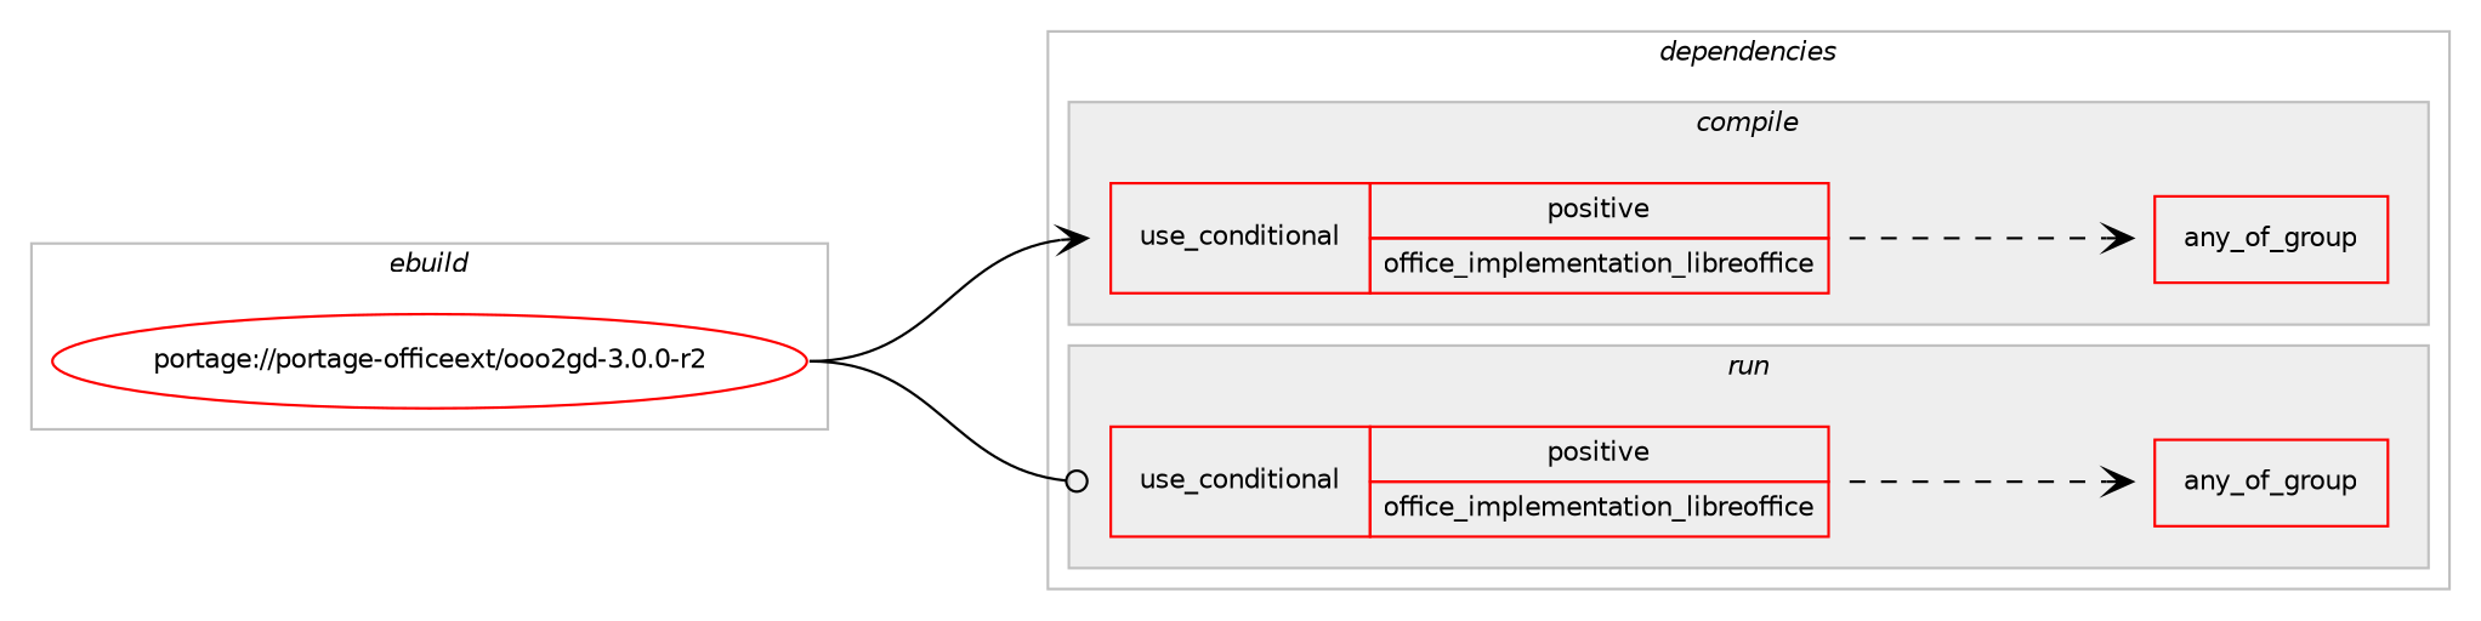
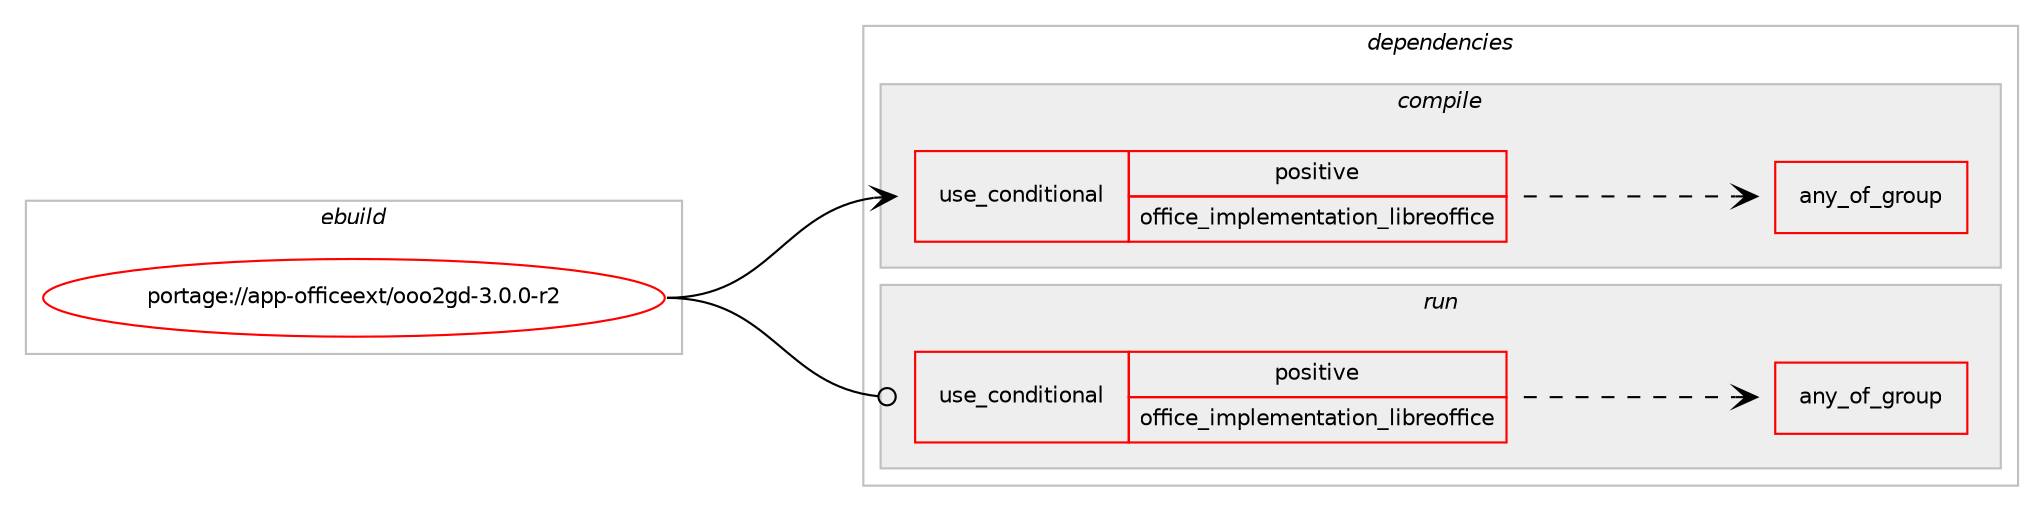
  digraph {
    compound=true
    concentrate=true
    fontname="DejaVu Sans"
    fontsize=10
    newrank=true
    rankdir=LR
    ranksep=1.5
    node [color=red fontname="DejaVu Sans" fontsize=10 shape=none]
    edge [arrowhead=vee headport=w style=solid tailport=e weight=20 fontname="DejaVu Sans"]
-   n1 [label="portage://portage-officeext/ooo2gd-3.0.0-r2" width=4 shape=""]
+   n1 [label="portage://app-officeext/ooo2gd-3.0.0-r2" width=4 shape=""]
    n2 [label=<<TABLE BORDER="0" CELLBORDER="1" CELLSPACING="0" CELLPADDING="4"><TR><TD CELLPADDING="10">any_of_group</TD></TR></TABLE>>]
    n3 [label=<<TABLE BORDER="0" CELLBORDER="1" CELLSPACING="0" CELLPADDING="4"><TR><TD ROWSPAN="3" CELLPADDING="10">use_conditional</TD></TR><TR><TD>positive</TD></TR><TR><TD>office_implementation_libreoffice</TD></TR></TABLE>>]
    n4 [label=<<TABLE BORDER="0" CELLBORDER="1" CELLSPACING="0" CELLPADDING="4"><TR><TD CELLPADDING="10">any_of_group</TD></TR></TABLE>>]
    n5 [label=<<TABLE BORDER="0" CELLBORDER="1" CELLSPACING="0" CELLPADDING="4"><TR><TD ROWSPAN="3" CELLPADDING="10">use_conditional</TD></TR><TR><TD>positive</TD></TR><TR><TD>office_implementation_libreoffice</TD></TR></TABLE>>]
    subgraph cluster_1 {
      color=gray
      label=<<i>ebuild</i>>
      rank=same
      n1
    }
    subgraph cluster_2 {
      color=gray
      label=<<i>dependencies</i>>
      subgraph cluster_3 {
        color=gray
        fillcolor="#eeeeee"
        label=<<i>compile</i>>
        style=filled
        subgraph sub_4 {
          color=gray
          fillcolor="#eeeeee"
          label=<<i>compile</i>>
          style=filled
          n3
          subgraph sub_5 {
            color=gray
            fillcolor="#eeeeee"
            label=<<i>compile</i>>
            style=filled
            n2
          }
        }
      }
      subgraph cluster_6 {
        color=gray
        fillcolor="#eeeeee"
        label=<<i>compile and run</i>>
        style=filled
      }
      subgraph cluster_7 {
        color=gray
        fillcolor="#eeeeee"
        label=<<i>run</i>>
        style=filled
        subgraph sub_8 {
          color=gray
          fillcolor="#eeeeee"
          label=<<i>run</i>>
          style=filled
          n5
          subgraph sub_9 {
            color=gray
            fillcolor="#eeeeee"
            label=<<i>run</i>>
            style=filled
            n4
          }
        }
      }
    }
    subgraph cluster_10 {
      color=gray
      label=<<i>candidates</i>>
      rank=same
    }
    n1 -> n3
    n1 -> n5 [arrowhead=odot]
    n3 -> n2 [style=dashed]
    n5 -> n4 [style=dashed]
  }
